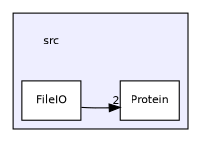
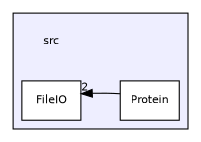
  digraph {
    compound=true
    rankdir=LR
    node [fontname=Helvetica fontsize=10 shape=box color=black fillcolor=white style=filled]
    n1 [label=src shape=plaintext color="" fillcolor="" style=""]
    n2 [label=FileIO]
    n3 [label=Protein]
    subgraph cluster_1 {
      bgcolor="#eeeeff"
      pencolor=black
      n1
      n2
      n3
    }
-   n2 -> n3 [headlabel=2 labeldistance=1.5 labelfontname=Helvetica labelfontsize=10]
+   n3 -> n2 [headlabel=2 labeldistance=1.5 labelfontname=Helvetica labelfontsize=10]
  }
